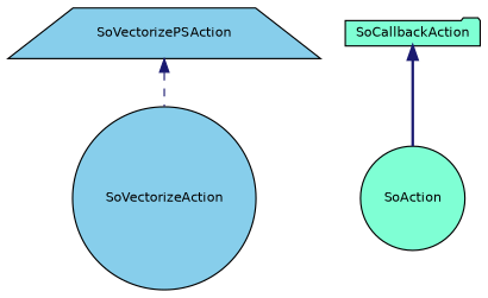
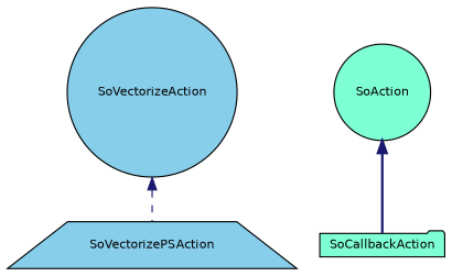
  digraph {
    node [color=black fillcolor=skyblue fontname=Helvetica fontsize=10 shape=circle style=filled]
    edge [color=midnightblue dir=back fontname=Helvetica fontsize=10 labelfontname=Helvetica labelfontsize=10]
    n1 [fontcolor=black height=0.2 label=SoVectorizeAction width=0.4]
    n2 [height=0.2 label=SoVectorizePSAction shape=trapezium width=0.4]
    n3 [fillcolor=aquamarine height=0.2 label=SoCallbackAction shape=folder width=0.4]
    n4 [fillcolor=aquamarine height=0.2 label=SoAction width=0.4]
-   n2 -> n1 [style=dashed]
-   n3 -> n4 [style=bold]
+   n1 -> n2 [style=dashed]
+   n4 -> n3 [style=bold]
  }
